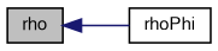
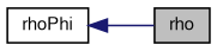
  digraph {
    rankdir=LR
    node [color=black fontname=FreeSans fontsize=10 shape=record]
    n1 [fillcolor=grey75 fontcolor=black height=0.2 label=rho style=filled width=0.4]
    n2 [height=0.2 label=rhoPhi width=0.4]
-   n1 -> n2 [color=midnightblue dir=back fontname=FreeSans fontsize=10 labelfontname=FreeSans labelfontsize=10 style=solid]
+   n2 -> n1 [color=midnightblue dir=back fontname=FreeSans fontsize=10 labelfontname=FreeSans labelfontsize=10 style=solid]
  }
